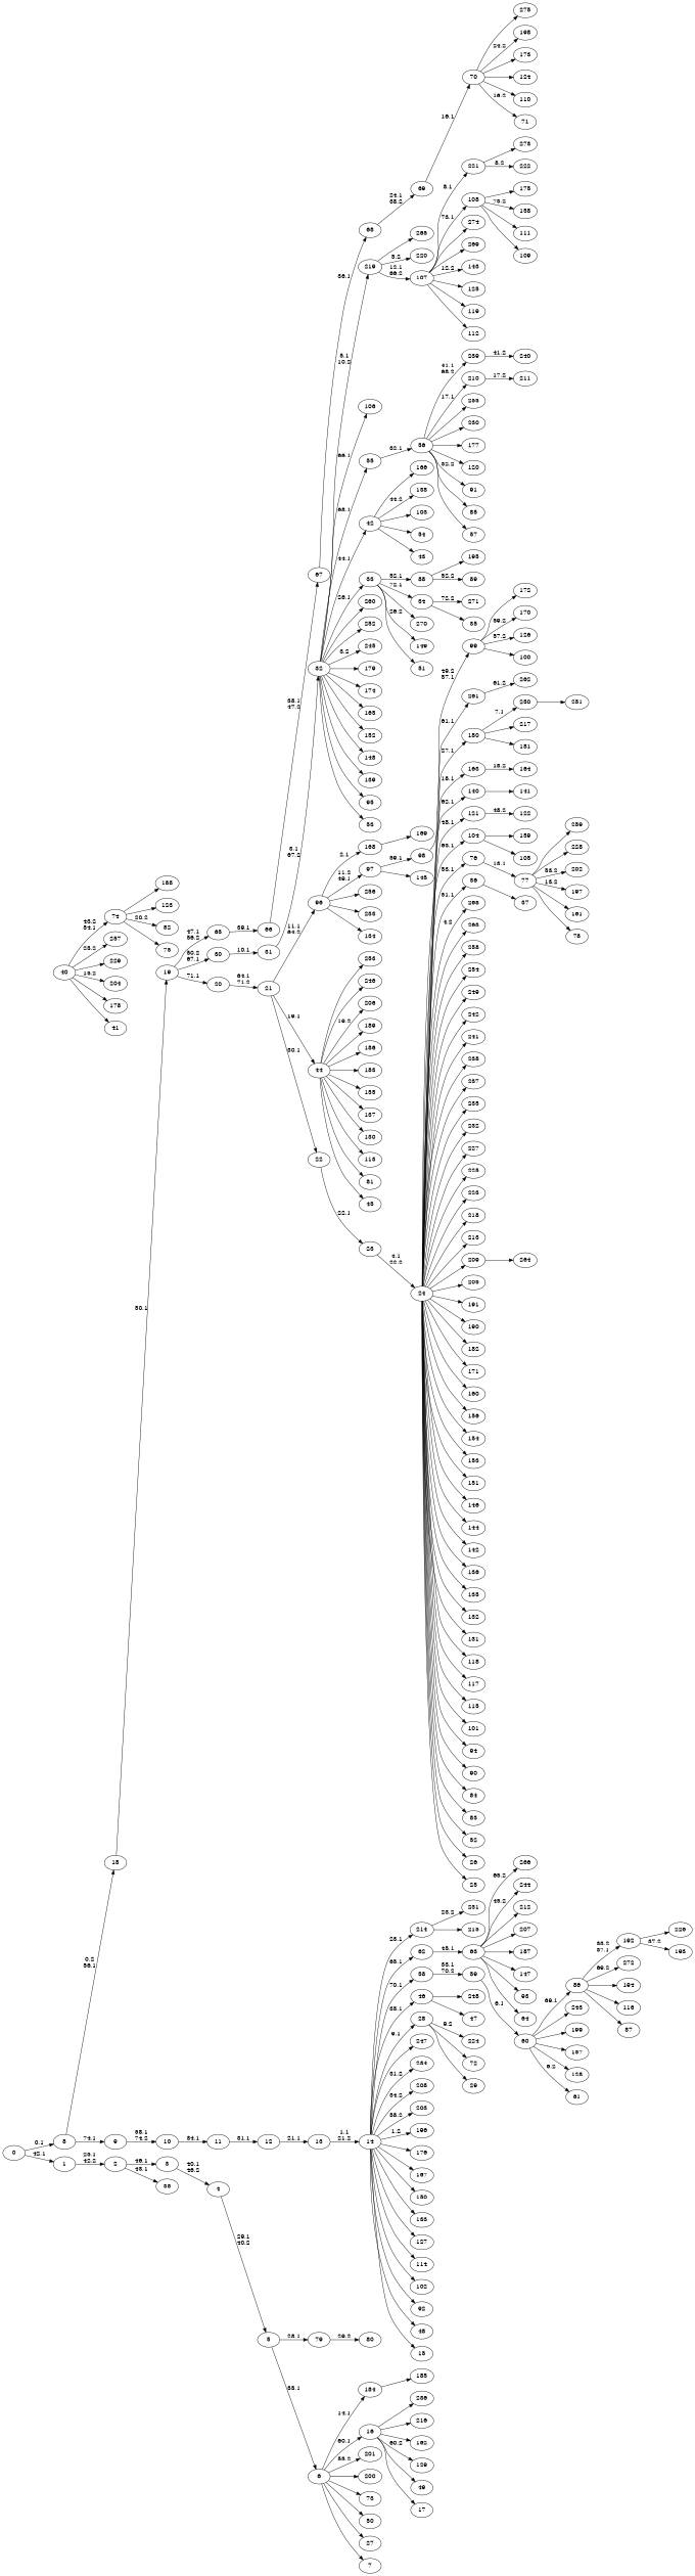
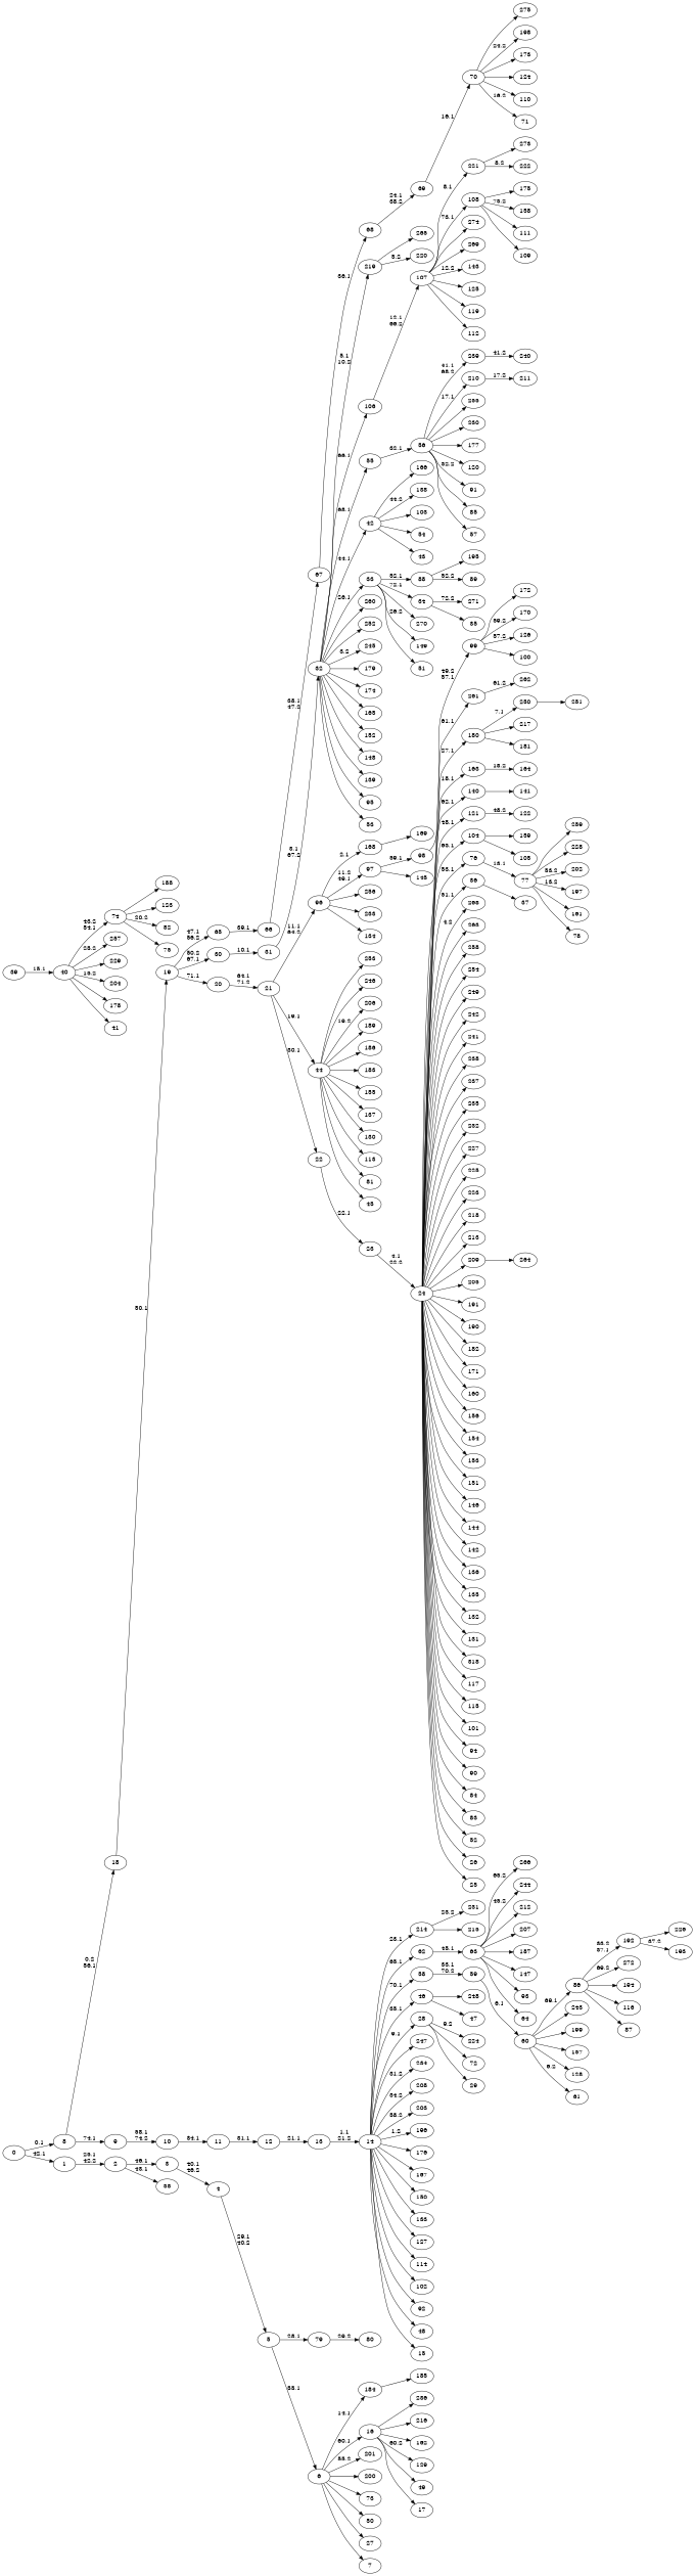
  digraph {
    rankdir=LR
    261
    262
    250
    251
    239
    240
    221
    273
    222
    219
    265
    220
    214
    231
    215
    210
    211
    192
    226
    193
    184
    185
    180
    217
    181
    168
    169
    163
    164
    140
    141
    121
    122
    108
    175
    158
    111
    109
    107
    274
    269
    143
    125
    119
    112
    106
    104
    159
    105
    99
    172
    170
    126
    100
    98
    97
    145
    96
    256
    233
    134
    88
    195
    89
    86
    272
    194
    116
    87
    79
    80
    77
    259
    228
    202
    197
    161
    78
    76
    74
    188
    123
    82
    75
    70
    275
    198
    173
    124
    110
    71
    69
    68
    67
    66
    65
    63
    266
    244
    212
    207
    187
    147
    93
    64
    62
    60
    243
    199
    157
    128
    61
    59
    58
    56
    255
    230
    177
    120
    91
    85
    57
    55
    46
    248
    47
    44
    253
    246
    206
    189
    186
    183
    155
    137
    130
    113
    81
    45
    42
    166
    138
    103
    54
    43
    40
    257
    229
    204
    178
    41
+   39
    36
    37
    34
    271
    35
    33
    270
    149
    51
    32
    260
    252
    245
    179
    174
    165
    152
    148
    139
    95
    53
    31
    30
    28
    224
    72
    29
    24
    268
    263
    258
    254
    249
    242
    241
    238
    237
    235
    232
    227
    225
    223
    218
    213
    209
    205
    191
    190
    182
    171
    160
    156
    154
    153
    151
    146
    144
    142
    136
    135
    132
    131
-   118
+   118 [label=318]
    117
    115
    101
    94
    90
    84
    83
    52
    26
    25
    264
    23
    22
    21
    20
    19
    18
    16
    236
    216
    162
    129
    49
    17
    14
    247
    234
    208
    203
    196
    176
    167
    150
    133
    127
    114
    102
    92
    48
    15
    13
    12
    11
    10
    9
    8
    6
    201
    200
    73
    50
    27
    7
    5
    4
    3
    2
    38
    1
    0
    261 -> 262 [label="61,2"]
    250 -> 251
    239 -> 240 [label="41,2"]
    221 -> 273
    221 -> 222 [label="8,2"]
    219 -> 265
    219 -> 220 [label="5,2"]
    214 -> 231 [label="23,2"]
    214 -> 215
    210 -> 211 [label="17,2"]
    192 -> 226
    192 -> 193 [label="37,2"]
    184 -> 185
    180 -> 250 [label="7,1"]
    180 -> 217
    180 -> 181
    168 -> 169
    163 -> 164 [label="18,2"]
    140 -> 141
    121 -> 122 [label="48,2"]
    108 -> 175
    108 -> 158 [label="73,2"]
    108 -> 111
    108 -> 109
    107 -> 221 [label="8,1"]
    107 -> 108 [label="73,1"]
    107 -> 274
    107 -> 269
    107 -> 143 [label="12,2"]
    107 -> 125
    107 -> 119
    107 -> 112
-   219 -> 107 [label="12,1\n66,2"]
+   106 -> 107 [label="12,1\n66,2"]
    104 -> 159
    104 -> 105
    99 -> 172
    99 -> 170 [label="59,2"]
    99 -> 126 [label="57,2"]
    99 -> 100
    98 -> 99 [label="49,2\n57,1"]
    97 -> 98 [label="59,1"]
    97 -> 145
    96 -> 168 [label="2,1"]
    96 -> 97 [label="11,2\n49,1"]
    96 -> 256
    96 -> 233
    96 -> 134
    88 -> 195
    88 -> 89 [label="52,2"]
    86 -> 192 [label="33,2\n37,1"]
    86 -> 272 [label="69,2"]
    86 -> 194
    86 -> 116
    86 -> 87
    79 -> 80 [label="29,2"]
    77 -> 259
    77 -> 228
    77 -> 202 [label="53,2"]
    77 -> 197 [label="13,2"]
    77 -> 161
    77 -> 78
    76 -> 77 [label="13,1"]
    74 -> 188
    74 -> 123
    74 -> 82 [label="20,2"]
    74 -> 75
    70 -> 275
    70 -> 198 [label="24,2"]
    70 -> 173
    70 -> 124
    70 -> 110
    70 -> 71 [label="16,2"]
    69 -> 70 [label="16,1"]
    68 -> 69 [label="24,1\n38,2"]
    67 -> 68 [label="36,1"]
    66 -> 67 [label="38,1\n47,2"]
    65 -> 66 [label="39,1"]
    63 -> 266 [label="65,2"]
    63 -> 244 [label="45,2"]
    63 -> 212
    63 -> 207
    63 -> 187
    63 -> 147
    63 -> 93
    63 -> 64
    62 -> 63 [label="45,1"]
    60 -> 86 [label="69,1"]
    60 -> 243
    60 -> 199
    60 -> 157
    60 -> 128
    60 -> 61 [label="6,2"]
    59 -> 60 [label="6,1"]
    58 -> 59 [label="33,1\n70,2"]
    56 -> 239 [label="41,1\n68,2"]
    56 -> 210 [label="17,1"]
    56 -> 255
    56 -> 230
    56 -> 177
    56 -> 120
    56 -> 91 [label="32,2"]
    56 -> 85
    56 -> 57
    55 -> 56 [label="32,1"]
    46 -> 248
    46 -> 47
    44 -> 253
    44 -> 246
    44 -> 206 [label="19,2"]
    44 -> 189
    44 -> 186
    44 -> 183
    44 -> 155
    44 -> 137
    44 -> 130
    44 -> 113
    44 -> 81
    44 -> 45
    42 -> 166
    42 -> 138 [label="44,2"]
    42 -> 103
    42 -> 54
    42 -> 43
    40 -> 74 [label="43,2\n54,1"]
    40 -> 257 [label="25,2"]
    40 -> 229
    40 -> 204 [label="15,2"]
    40 -> 178
    40 -> 41
+   39 -> 40 [label="15,1"]
    36 -> 37
    34 -> 271 [label="72,2"]
    34 -> 35
    33 -> 88 [label="52,1"]
    33 -> 34 [label="72,1"]
    33 -> 270
    33 -> 149 [label="26,2"]
    33 -> 51
    32 -> 219 [label="5,1\n10,2"]
    32 -> 106 [label="66,1"]
    32 -> 55 [label="68,1"]
    32 -> 42 [label="44,1"]
    32 -> 33 [label="26,1"]
    32 -> 260
    32 -> 252
    32 -> 245 [label="3,2"]
    32 -> 179
    32 -> 174
    32 -> 165
    32 -> 152
    32 -> 148
    32 -> 139
    32 -> 95
    32 -> 53
    31 -> 32 [label="3,1\n67,2"]
    30 -> 31 [label="10,1"]
    28 -> 224 [label="9,2"]
    28 -> 72
    28 -> 29
    24 -> 261 [label="61,1"]
    24 -> 180 [label="27,1"]
    24 -> 163 [label="18,1"]
    24 -> 140 [label="62,1"]
    24 -> 121 [label="48,1"]
    24 -> 104 [label="63,1"]
    24 -> 76 [label="53,1"]
    24 -> 36 [label="51,1"]
    24 -> 268 [label="4,2"]
    24 -> 263
    24 -> 258
    24 -> 254
    24 -> 249
    24 -> 242
    24 -> 241
    24 -> 238
    24 -> 237
    24 -> 235
    24 -> 232
    24 -> 227
    24 -> 225
    24 -> 223
    24 -> 218
    24 -> 213
    24 -> 209
    24 -> 205
    24 -> 191
    24 -> 190
    24 -> 182
    24 -> 171
    24 -> 160
    24 -> 156
    24 -> 154
    24 -> 153
    24 -> 151
    24 -> 146
    24 -> 144
    24 -> 142
    24 -> 136
    24 -> 135
    24 -> 132
    24 -> 131
    24 -> 118
    24 -> 117
    24 -> 115
    24 -> 101
    24 -> 94
    24 -> 90
    24 -> 84
    24 -> 83
    24 -> 52
    24 -> 26
    24 -> 25
    209 -> 264
    23 -> 24 [label="4,1\n22,2"]
    22 -> 23 [label="22,1"]
    21 -> 96 [label="11,1\n64,2"]
    21 -> 44 [label="19,1"]
    21 -> 22 [label="30,1"]
    20 -> 21 [label="64,1\n71,2"]
    19 -> 65 [label="47,1\n56,2"]
    19 -> 30 [label="50,2\n67,1"]
    19 -> 20 [label="71,1"]
    18 -> 19 [label="50,1"]
    16 -> 236
    16 -> 216
    16 -> 162
    16 -> 129 [label="60,2"]
    16 -> 49
    16 -> 17
    14 -> 214 [label="23,1"]
    14 -> 62 [label="65,1"]
    14 -> 58 [label="70,1"]
    14 -> 46 [label="35,1"]
    14 -> 28 [label="9,1"]
    14 -> 247
    14 -> 234 [label="31,2"]
    14 -> 208 [label="34,2"]
    14 -> 203 [label="58,2"]
    14 -> 196 [label="1,2"]
    14 -> 176
    14 -> 167
    14 -> 150
    14 -> 133
    14 -> 127
    14 -> 114
    14 -> 102
    14 -> 92
    14 -> 48
    14 -> 15
    13 -> 14 [label="1,1\n21,2"]
    12 -> 13 [label="21,1"]
    11 -> 12 [label="31,1"]
    10 -> 11 [label="34,1"]
    9 -> 10 [label="58,1\n74,2"]
    8 -> 18 [label="0,2\n56,1"]
    8 -> 9 [label="74,1"]
    6 -> 184 [label="14,1"]
    6 -> 16 [label="60,1"]
    6 -> 201 [label="55,2"]
    6 -> 200
    6 -> 73
    6 -> 50
    6 -> 27
    6 -> 7
    5 -> 79 [label="28,1"]
    5 -> 6 [label="55,1"]
    4 -> 5 [label="29,1\n40,2"]
    3 -> 4 [label="40,1\n46,2"]
    2 -> 3 [label="46,1"]
    2 -> 38 [label="43,1"]
    1 -> 2 [label="25,1\n42,2"]
    0 -> 8 [label="0,1"]
    0 -> 1 [label="42,1"]
  }
